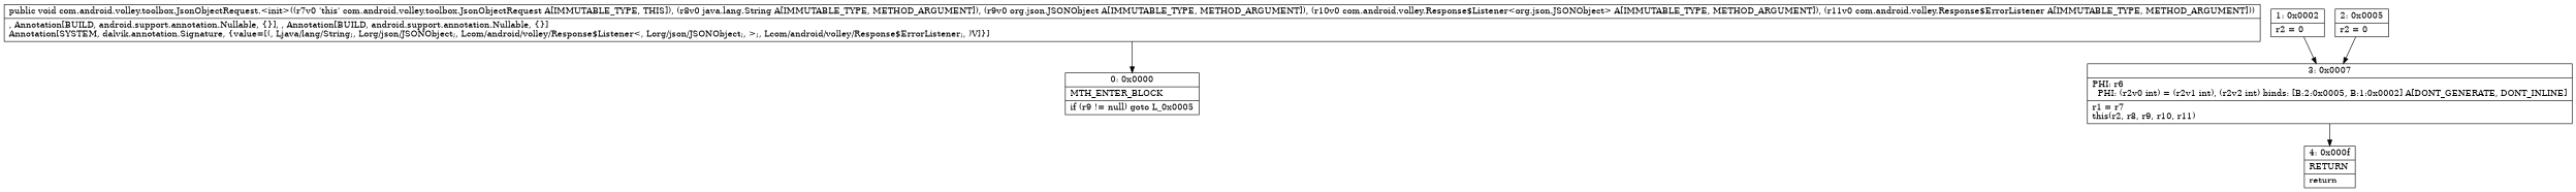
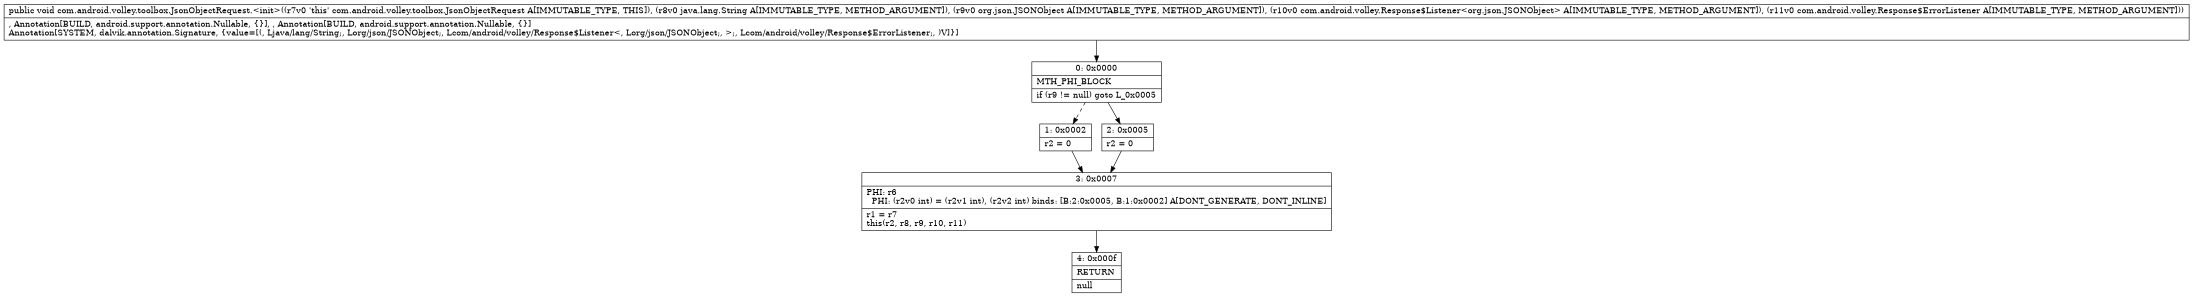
  digraph {
    node [shape=record]
-   n1 [label="{0\:\ 0x0000|MTH_ENTER_BLOCK\l|if (r9 != null) goto L_0x0005\l}"]
+   n1 [label="{0\:\ 0x0000|MTH_PHI_BLOCK\l|if (r9 != null) goto L_0x0005\l}"]
    n2 [label="{1\:\ 0x0002|r2 = 0\l}"]
    n3 [label="{2\:\ 0x0005|r2 = 0\l}"]
    n4 [label="{3\:\ 0x0007|PHI: r6 \l  PHI: (r2v0 int) = (r2v1 int), (r2v2 int) binds: [B:2:0x0005, B:1:0x0002] A[DONT_GENERATE, DONT_INLINE]\l|r1 = r7\lthis(r2, r8, r9, r10, r11)\l}"]
-   n5 [label="{4\:\ 0x000f|RETURN\l|return\l}"]
+   n5 [label="{4\:\ 0x000f|RETURN\l|null\l}"]
    n6 [label="{public void com.android.volley.toolbox.JsonObjectRequest.\<init\>((r7v0 'this' com.android.volley.toolbox.JsonObjectRequest A[IMMUTABLE_TYPE, THIS]), (r8v0 java.lang.String A[IMMUTABLE_TYPE, METHOD_ARGUMENT]), (r9v0 org.json.JSONObject A[IMMUTABLE_TYPE, METHOD_ARGUMENT]), (r10v0 com.android.volley.Response$Listener\<org.json.JSONObject\> A[IMMUTABLE_TYPE, METHOD_ARGUMENT]), (r11v0 com.android.volley.Response$ErrorListener A[IMMUTABLE_TYPE, METHOD_ARGUMENT]))  | , Annotation[BUILD, android.support.annotation.Nullable, \{\}], , Annotation[BUILD, android.support.annotation.Nullable, \{\}]\lAnnotation[SYSTEM, dalvik.annotation.Signature, \{value=[(, Ljava\/lang\/String;, Lorg\/json\/JSONObject;, Lcom\/android\/volley\/Response$Listener\<, Lorg\/json\/JSONObject;, \>;, Lcom\/android\/volley\/Response$ErrorListener;, )V]\}]\l}"]
+   n1 -> n2 [style=dashed]
+   n1 -> n3
    n2 -> n4
    n3 -> n4
    n4 -> n5
    n6 -> n1
  }
